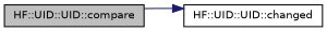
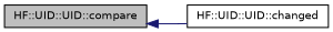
  digraph {
    rankdir=LR
    node [color=black fontname=Helvetica fontsize=10 shape=record style=filled]
    n1 [fillcolor=grey75 fontcolor=black height=0.2 label="HF::UID::UID::compare" width=0.4]
    n2 [fillcolor=white height=0.2 label="HF::UID::UID::changed" width=0.4]
-   n2 -> n1 [color=midnightblue dir=back fontname=Helvetica fontsize=10 labelfontname=Helvetica labelfontsize=10 style=solid]
+   n1 -> n2 [color=midnightblue dir=back fontname=Helvetica fontsize=10 labelfontname=Helvetica labelfontsize=10 style=solid]
  }
